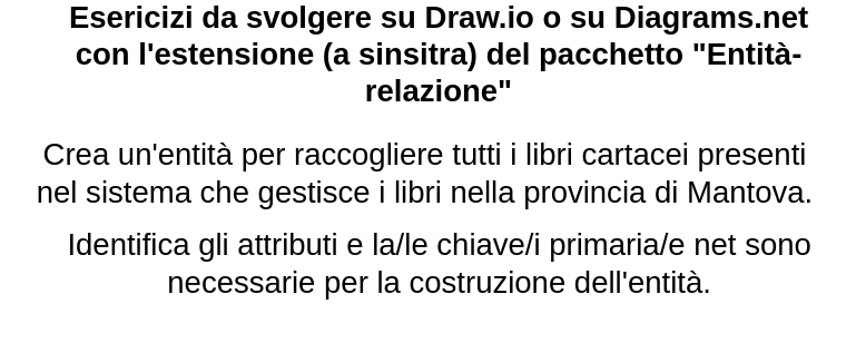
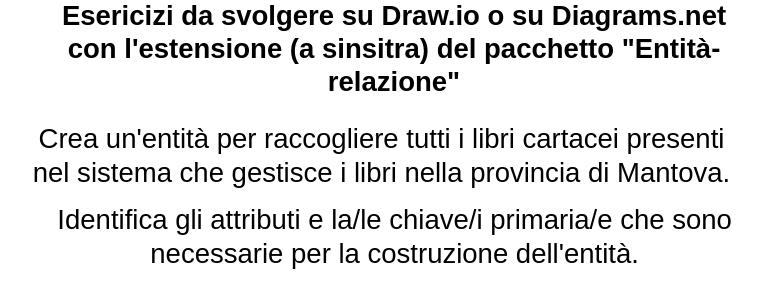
  <mxCell id="0" />
  <mxCell id="1" parent="0" />
  <mxCell id="2" value="Crea un'entità per raccogliere tutti i libri cartacei presenti nel sistema che gestisce i libri nella provincia di Mantova." style="text;html=1;strokeColor=none;fillColor=none;align=center;verticalAlign=middle;whiteSpace=wrap;rounded=0;fontSize=22;" parent="1" vertex="1"><mxGeometry x="20" y="105" width="570" height="30" as="geometry" /></mxCell>
- <mxCell id="3" value="&lt;span style=&quot;font-size: 22px;&quot;&gt;Identifica gli attributi e la/le chiave/i primaria/e net sono&lt;/span&gt;&lt;br style=&quot;border-color: var(--border-color); font-size: 22px;&quot;&gt;&lt;span style=&quot;font-size: 22px;&quot;&gt;necessarie per la costruzione dell'entità.&lt;/span&gt;" style="text;html=1;align=center;verticalAlign=middle;resizable=0;points=[];autosize=1;strokeColor=none;fillColor=none;" parent="1" vertex="1"><mxGeometry x="35" y="150" width="560" height="70" as="geometry" /></mxCell>
+ <mxCell id="3" value="&lt;span style=&quot;font-size: 22px;&quot;&gt;Identifica gli attributi e la/le chiave/i primaria/e che sono&lt;/span&gt;&lt;br style=&quot;border-color: var(--border-color); font-size: 22px;&quot;&gt;&lt;span style=&quot;font-size: 22px;&quot;&gt;necessarie per la costruzione dell'entità.&lt;/span&gt;" style="text;html=1;align=center;verticalAlign=middle;resizable=0;points=[];autosize=1;strokeColor=none;fillColor=none;" parent="1" vertex="1"><mxGeometry x="35" y="150" width="560" height="70" as="geometry" /></mxCell>
  <mxCell id="4" value="Esericizi da svolgere su Draw.io o su Diagrams.net con l'estensione (a sinsitra) del pacchetto &quot;Entità-relazione&quot;" style="text;html=1;strokeColor=none;fillColor=none;align=center;verticalAlign=middle;whiteSpace=wrap;rounded=0;fontSize=22;fontStyle=1" parent="1" vertex="1"><mxGeometry x="30" y="20" width="570" height="30" as="geometry" /></mxCell>
